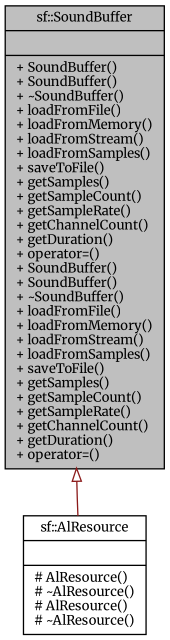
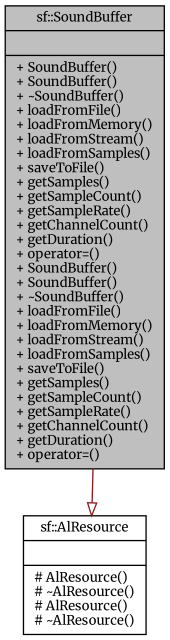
  digraph {
    fontname=Merriweather
    node [color=black fontname=Merriweather fontsize=10 shape=record style=filled]
    n1 [fillcolor=grey75 fontcolor=black height=0.2 label="{sf::SoundBuffer\n||+ SoundBuffer()\l+ SoundBuffer()\l+ ~SoundBuffer()\l+ loadFromFile()\l+ loadFromMemory()\l+ loadFromStream()\l+ loadFromSamples()\l+ saveToFile()\l+ getSamples()\l+ getSampleCount()\l+ getSampleRate()\l+ getChannelCount()\l+ getDuration()\l+ operator=()\l+ SoundBuffer()\l+ SoundBuffer()\l+ ~SoundBuffer()\l+ loadFromFile()\l+ loadFromMemory()\l+ loadFromStream()\l+ loadFromSamples()\l+ saveToFile()\l+ getSamples()\l+ getSampleCount()\l+ getSampleRate()\l+ getChannelCount()\l+ getDuration()\l+ operator=()\l}" width=0.4]
    n2 [fillcolor=white height=0.2 label="{sf::AlResource\n||# AlResource()\l# ~AlResource()\l# AlResource()\l# ~AlResource()\l}" width=0.4]
-   n1 -> n2 [arrowtail=onormal color=firebrick4 dir=back fontname=Merriweather fontsize=10 labelfontname=Helvetica labelfontsize=10 style=solid]
+   n2 -> n1 [arrowtail=onormal color=firebrick4 dir=back fontname=Merriweather fontsize=10 labelfontname=Helvetica labelfontsize=10 style=solid]
  }
